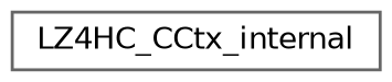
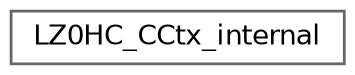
  digraph {
    rankdir=LR
-   n1 [color=grey40 fillcolor=white fontname=Helvetica fontsize=10 height=0.2 label=LZ4HC_CCtx_internal shape=box style=filled width=0.4]
+   n1 [color=grey40 fillcolor=white fontname=Helvetica fontsize=10 height=0.2 label=LZ0HC_CCtx_internal shape=box style=filled width=0.4]
  }
